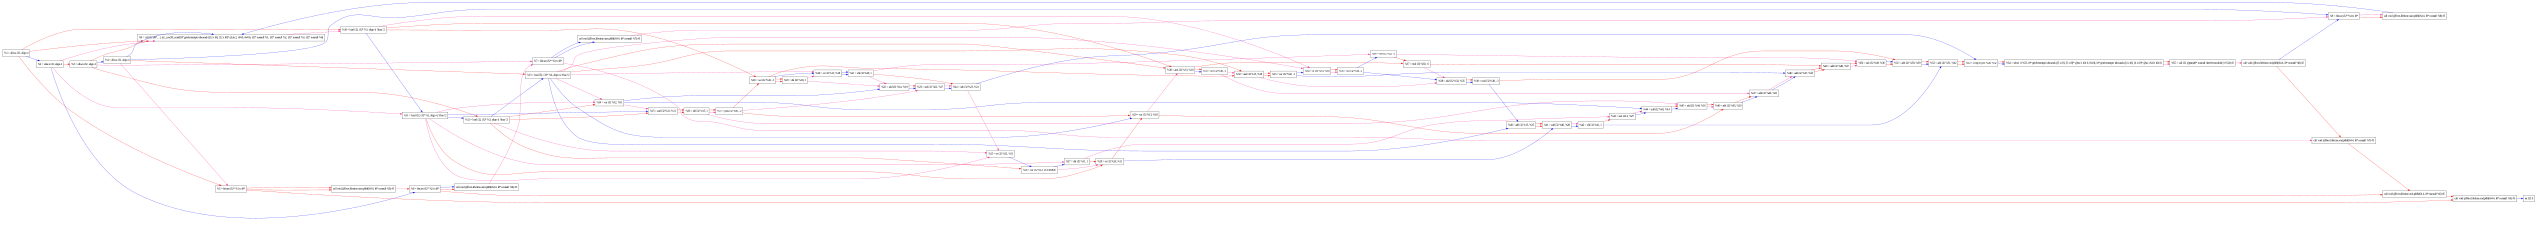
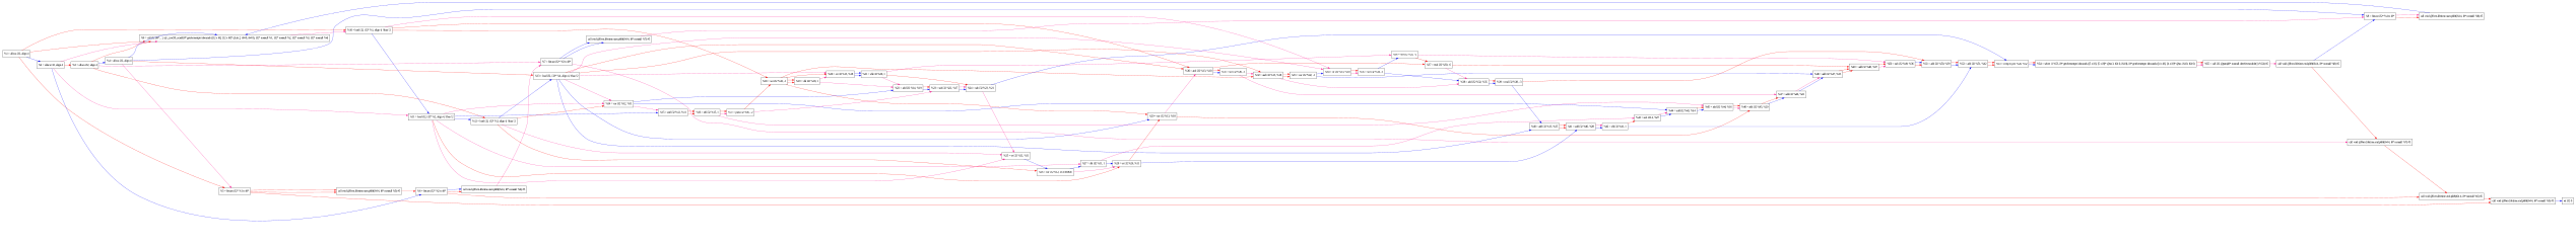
  digraph {
    fontname="Liberation Serif"
    rankdir=LR
    node [fontname="Liberation Serif" shape=record]
    edge [color=red fontname="Liberation Serif"]
    n1 [label="  %1 = alloca i32, align 4"]
    n2 [label="  %2 = alloca i32, align 4"]
    n3 [label="  %5 = bitcast i32* %1 to i8*"]
    n4 [label="  %9 = call i32 (i8*, ...) @__isoc99_scanf(i8* getelementptr inbounds ([12 x i8], [12 x i8]* @.str.2, i64 0, i64 0), i32* nonnull %1, i32* nonnull %2, i32* nonnull %3, i32* nonnull %4)"]
    n5 [label="  %10 = load i32, i32* %1, align 4, !tbaa !2"]
    n6 [label="  %3 = alloca i32, align 4"]
    n7 [label="  %6 = bitcast i32* %2 to i8*"]
    n8 [label="  %11 = load i32, i32* %2, align 4, !tbaa !2"]
    n9 [label="  call void @llvm.lifetime.start.p0i8(i64 4, i8* nonnull %5) #5"]
    n10 [label="  call void @llvm.lifetime.end.p0i8(i64 4, i8* nonnull %5) #5"]
    n11 [label="  %18 = xor i32 %10, -1"]
    n12 [label="  %30 = and i32 %13, %10"]
    n13 [label="  %34 = or i32 %13, %10"]
    n14 [label="  %4 = alloca i32, align 4"]
    n15 [label="  %7 = bitcast i32* %3 to i8*"]
    n16 [label="  %12 = load i32, i32* %3, align 4, !tbaa !2"]
    n17 [label="  call void @llvm.lifetime.start.p0i8(i64 4, i8* nonnull %6) #5"]
    n18 [label="  call void @llvm.lifetime.end.p0i8(i64 4, i8* nonnull %6) #5"]
    n19 [label="  %14 = xor i32 %12, %11"]
    n20 [label="  %15 = and i32 %12, %11"]
    n21 [label="  %25 = or i32 %12, %11"]
    n22 [label="  %27 = shl i32 %11, 1"]
    n23 [label="  %28 = or i32 %26, %11"]
    n24 [label="  %8 = bitcast i32* %4 to i8*"]
    n25 [label="  %13 = load i32, i32* %4, align 4, !tbaa !2"]
    n26 [label="  call void @llvm.lifetime.start.p0i8(i64 4, i8* nonnull %7) #5"]
    n27 [label="  call void @llvm.lifetime.end.p0i8(i64 4, i8* nonnull %7) #5"]
    n28 [label="  %26 = xor i32 %12, 2147483647"]
    n29 [label="  call void @llvm.lifetime.start.p0i8(i64 4, i8* nonnull %8) #5"]
    n30 [label="  %20 = or i32 %13, %18"]
    n31 [label="  %29 = xor i32 %13, %18"]
    n32 [label="  %32 = and i32 %13, %18"]
    n33 [label="  %40 = add i32 %13, %25"]
    n34 [label="  ret i32 0"]
    n35 [label="  call void @llvm.lifetime.end.p0i8(i64 4, i8* nonnull %8) #5"]
    n36 [label="  %19 = shl i32 %18, 1"]
    n37 [label="  %31 = xor i32 %30, -1"]
    n38 [label="  %37 = mul i32 %30, -6"]
    n39 [label="  %35 = xor i32 %34, -1"]
    n40 [label="  %22 = add i32 %14, %19"]
    n41 [label="  %44 = add i32 %43, %14"]
    n42 [label="  %16 = shl i32 %15, 1"]
    n43 [label="  %43 = sub i32 4, %27"]
    n44 [label="  %41 = add i32 %40, %28"]
    n45 [label="  %21 = shl i32 %20, 1"]
    n46 [label="  %46 = add i32 %45, %29"]
    n47 [label="  %33 = xor i32 %32, -1"]
    n48 [label="  %38 = add i32 %32, %35"]
    n49 [label="  %23 = sub i32 %22, %17"]
    n50 [label="  %45 = add i32 %44, %16"]
    n51 [label="%17 = puts i32 %16, -2"]
    n52 [label="  %24 = sub i32 %23, %21"]
    n53 [label="  %36 = xor i32 %21, -2"]
    n54 [label="  %53 = icmp eq i32 %24, %52"]
    n55 [label="  %50 = sub i32 %49, %36"]
    n56 [label="  %54 = select i1 %53, i8* getelementptr inbounds ([5 x i8], [5 x i8]* @str.3, i64 0, i64 0), i8* getelementptr inbounds ([4 x i8], [4 x i8]* @str, i64 0, i64 0)"]
    n57 [label="  %42 = shl i32 %41, 1"]
    n58 [label="  %47 = add i32 %46, %31"]
    n59 [label="  %49 = add i32 %48, %37"]
    n60 [label="  %48 = add i32 %47, %33"]
    n61 [label="  %39 = mul i32 %38, -3"]
    n62 [label="  %51 = add i32 %50, %39"]
    n63 [label="  %52 = add i32 %51, %42"]
    n64 [label="  %55 = call i32 @puts(i8* nonnull dereferenceable(1) %54) #5"]
    n1 -> n2 [color=blue]
    n1 -> n3
    n1 -> n4
    n1 -> n5
    n2 -> n4 [color=deeppink]
    n2 -> n6
    n2 -> n7 [color=blue]
    n2 -> n8 [color=deeppink]
    n3 -> n9
    n3 -> n9
    n3 -> n10
    n4 -> n5 [color=deeppink]
    n5 -> n8 [color=blue]
    n5 -> n11
    n5 -> n12
    n5 -> n13 [color=deeppink]
    n6 -> n4
    n6 -> n14 [color=blue]
    n6 -> n15 [color=deeppink]
    n6 -> n16
    n7 -> n17
    n7 -> n17 [color=blue]
    n7 -> n18
    n8 -> n16 [color=blue]
    n8 -> n19 [color=deeppink]
    n8 -> n20 [color=blue]
    n8 -> n21 [color=deeppink]
    n8 -> n22 [color=deeppink]
    n8 -> n23
    n9 -> n7
    n10 -> n34 [color=blue]
-   n11 -> n30 [color=blue]
-   n51 -> n31
+   n11 -> n30
+   n11 -> n31
    n11 -> n32
    n11 -> n36
    n11 -> n36
    n12 -> n37 [color=blue]
    n12 -> n37
    n12 -> n38
    n13 -> n39 [color=deeppink]
    n13 -> n39
    n14 -> n3 [color=deeppink]
    n14 -> n4 [color=blue]
    n14 -> n24 [color=blue]
    n14 -> n25
    n15 -> n26 [color=blue]
    n15 -> n26 [color=blue]
    n15 -> n27 [color=deeppink]
    n16 -> n19
-   n16 -> n20
    n16 -> n21 [color=deeppink]
    n16 -> n25 [color=blue]
    n16 -> n28
    n17 -> n15 [color=deeppink]
    n18 -> n10
    n19 -> n20 [color=deeppink]
    n19 -> n40 [color=blue]
    n19 -> n41 [color=blue]
    n20 -> n42
    n20 -> n42
    n21 -> n28 [color=blue]
-   n22 -> n23
+   n22 -> n23 [color=blue]
    n22 -> n43 [color=deeppink]
    n23 -> n31
    n23 -> n44 [color=blue]
    n24 -> n29
    n24 -> n29 [color=deeppink]
    n25 -> n12
    n25 -> n13 [color=deeppink]
    n25 -> n19 [color=deeppink]
    n25 -> n30 [color=deeppink]
    n25 -> n31 [color=blue]
    n25 -> n32
    n25 -> n33 [color=blue]
    n26 -> n24 [color=deeppink]
    n27 -> n18
    n28 -> n22 [color=blue]
    n28 -> n23 [color=deeppink]
    n29 -> n4 [color=blue]
    n30 -> n45 [color=blue]
    n30 -> n45 [color=blue]
    n31 -> n12 [color=deeppink]
    n31 -> n46
    n32 -> n47
    n32 -> n47
    n32 -> n48 [color=deeppink]
    n33 -> n44
    n33 -> n44
    n35 -> n24 [color=blue]
    n35 -> n27
    n36 -> n30 [color=deeppink]
    n36 -> n40 [color=deeppink]
    n37 -> n32 [color=deeppink]
    n37 -> n58 [color=deeppink]
    n38 -> n48 [color=deeppink]
    n38 -> n59
    n39 -> n48 [color=blue]
    n39 -> n53 [color=blue]
    n40 -> n49 [color=blue]
    n40 -> n49
    n41 -> n50 [color=blue]
    n41 -> n50
    n42 -> n50 [color=deeppink]
    n42 -> n51 [color=deeppink]
    n42 -> n51
    n43 -> n41 [color=blue]
    n43 -> n41 [color=deeppink]
    n44 -> n57 [color=blue]
    n44 -> n57 [color=deeppink]
    n45 -> n40 [color=deeppink]
    n45 -> n52
    n45 -> n53 [color=deeppink]
    n46 -> n58 [color=blue]
    n46 -> n58
    n47 -> n13 [color=blue]
    n47 -> n60 [color=blue]
    n48 -> n61 [color=blue]
    n48 -> n61
    n49 -> n52 [color=blue]
    n49 -> n52 [color=deeppink]
    n50 -> n46 [color=deeppink]
    n50 -> n46
    n51 -> n11
    n51 -> n49 [color=deeppink]
    n52 -> n21 [color=deeppink]
    n52 -> n54 [color=blue]
    n53 -> n38
    n53 -> n55 [color=deeppink]
    n54 -> n56 [color=blue]
    n54 -> n56
    n55 -> n62
    n55 -> n62 [color=blue]
    n56 -> n64 [color=deeppink]
    n56 -> n64
    n57 -> n43
    n57 -> n63 [color=blue]
    n58 -> n60 [color=blue]
    n58 -> n60 [color=deeppink]
    n59 -> n55 [color=deeppink]
    n59 -> n55
    n60 -> n59
    n60 -> n59
    n61 -> n33 [color=blue]
    n61 -> n62
    n62 -> n63 [color=blue]
    n62 -> n63
    n63 -> n54
    n63 -> n54
    n64 -> n35 [color=deeppink]
  }
